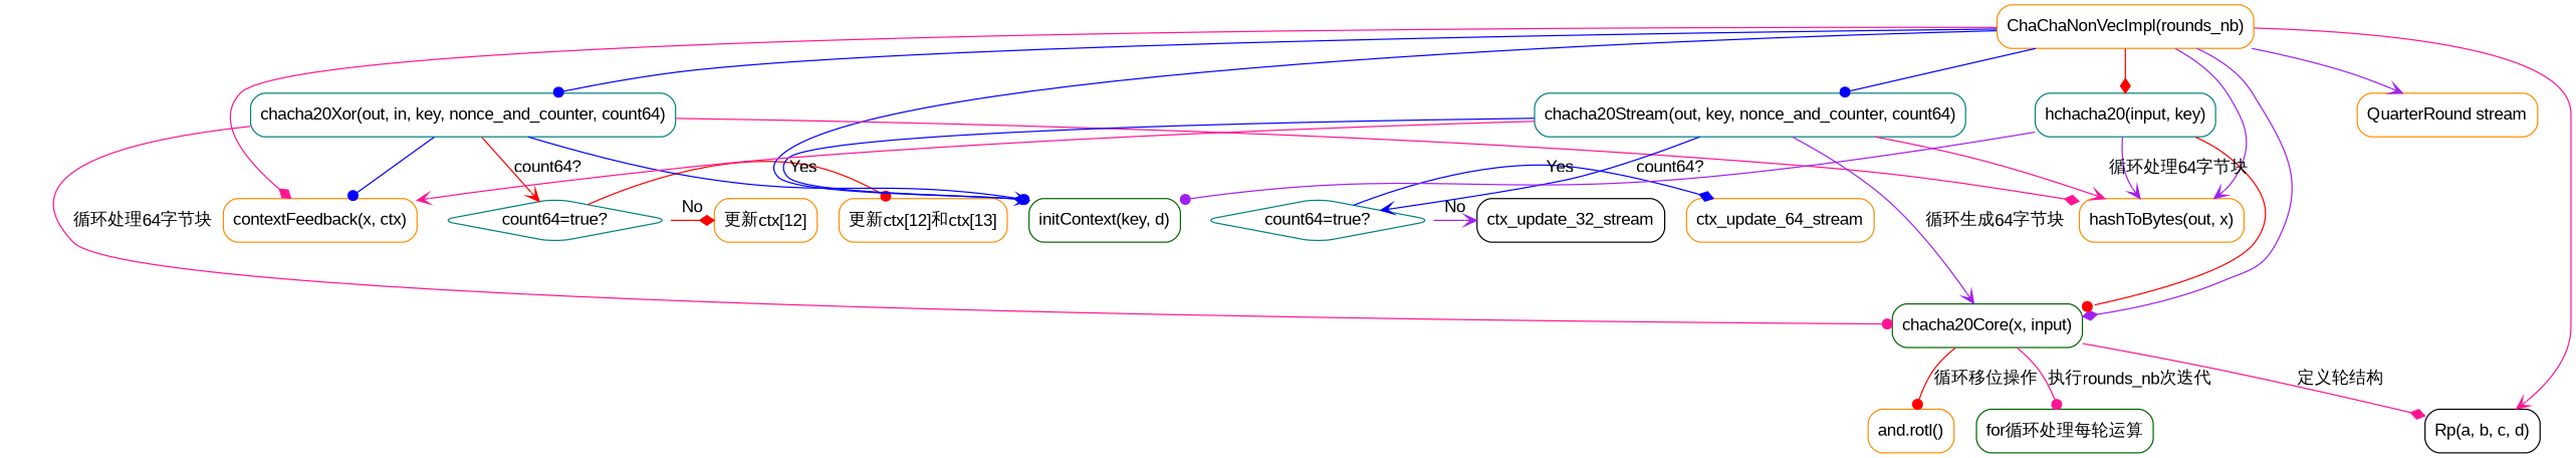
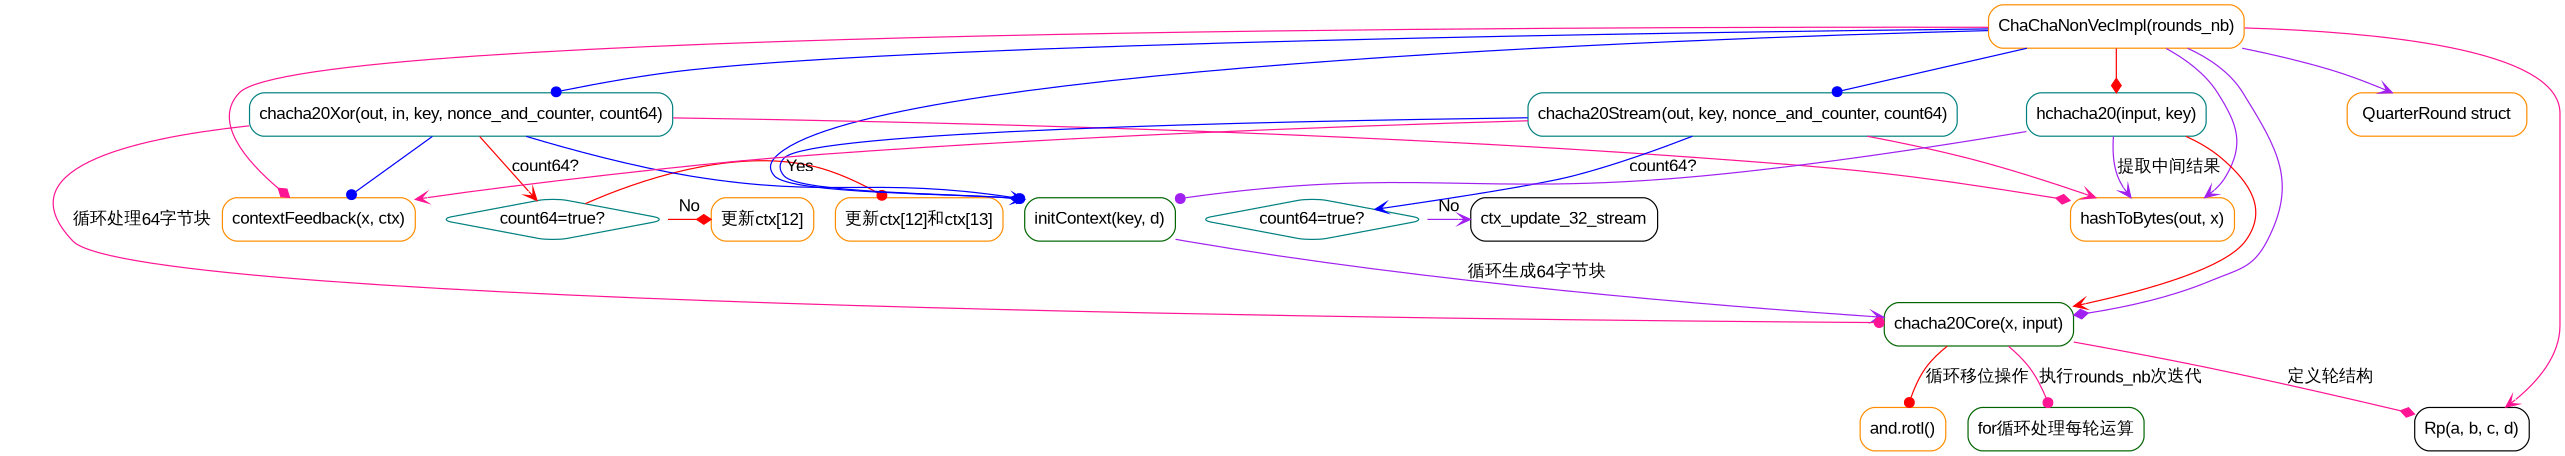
  digraph {
    fontname="Liberation Sans"
    node [color=darkorange fontname="Liberation Sans" shape=rectangle style=rounded]
    edge [arrowhead=vee color=blue fontname="Liberation Sans"]
    n1 [color=teal label="count64=true?" shape=diamond]
    n2 [label="更新ctx[12]和ctx[13]"]
    n3 [label="更新ctx[12]"]
    n4 [color=teal label="count64=true?" shape=diamond]
-   ctx_update_64_stream
    ctx_update_32_stream [color=black]
    n7 [label="ChaChaNonVecImpl(rounds_nb)"]
    n8 [color=darkgreen label="initContext(key, d)"]
    n9 [color=darkgreen label="chacha20Core(x, input)"]
    n10 [label="hashToBytes(out, x)"]
    n11 [label="contextFeedback(x, ctx)"]
    n12 [color=teal label="chacha20Xor(out, in, key, nonce_and_counter, count64)"]
    n13 [color=teal label="chacha20Stream(out, key, nonce_and_counter, count64)"]
    n14 [color=teal label="hchacha20(input, key)"]
-   n15 [label="QuarterRound stream"]
+   n15 [label="QuarterRound struct"]
    n16 [color=black label="Rp(a, b, c, d)"]
    n17 [label="and.rotl()"]
    n18 [color=darkgreen label="for循环处理每轮运算"]
    subgraph sub_1 {
      rank=same
      n1
      n2
      n3
    }
    subgraph sub_2 {
      rank=same
      n4
-     ctx_update_64_stream
      ctx_update_32_stream
    }
    n1 -> n2 [arrowhead=dot color=red label=Yes]
    n1 -> n3 [arrowhead=diamond color=red label=No]
-   n4 -> ctx_update_64_stream [arrowhead=diamond label=Yes]
    n4 -> ctx_update_32_stream [color=purple label=No]
    n7 -> n8
    n7 -> n9 [arrowhead=diamond color=purple]
    n7 -> n10 [color=purple]
    n7 -> n11 [arrowhead=diamond color=deeppink]
    n7 -> n12 [arrowhead=dot]
    n7 -> n13 [arrowhead=dot]
    n7 -> n14 [arrowhead=diamond color=red]
    n7 -> n15 [color=purple]
    n7 -> n16 [color=deeppink]
    n9 -> n16 [arrowhead=diamond color=deeppink label="定义轮结构"]
    n9 -> n17 [arrowhead=dot color=red label="循环移位操作"]
    n9 -> n18 [arrowhead=dot color=deeppink label="执行rounds_nb次迭代"]
    n12 -> n1 [color=red label="count64?"]
    n12 -> n8 [arrowhead=dot]
    n12 -> n9 [arrowhead=dot color=deeppink label="循环处理64字节块"]
    n12 -> n10 [arrowhead=diamond color=deeppink]
    n12 -> n11 [arrowhead=dot]
    n13 -> n4 [label="count64?"]
    n13 -> n8 [arrowhead=diamond]
-   n13 -> n9 [color=purple label="循环生成64字节块"]
+   n8 -> n9 [color=purple label="循环生成64字节块"]
    n13 -> n10 [color=deeppink]
    n13 -> n11 [color=deeppink]
    n14 -> n8 [arrowhead=dot color=purple]
-   n14 -> n9 [arrowhead=dot color=red]
-   n14 -> n10 [color=purple label="循环处理64字节块"]
+   n14 -> n9 [color=red]
+   n14 -> n10 [color=purple label="提取中间结果"]
  }
